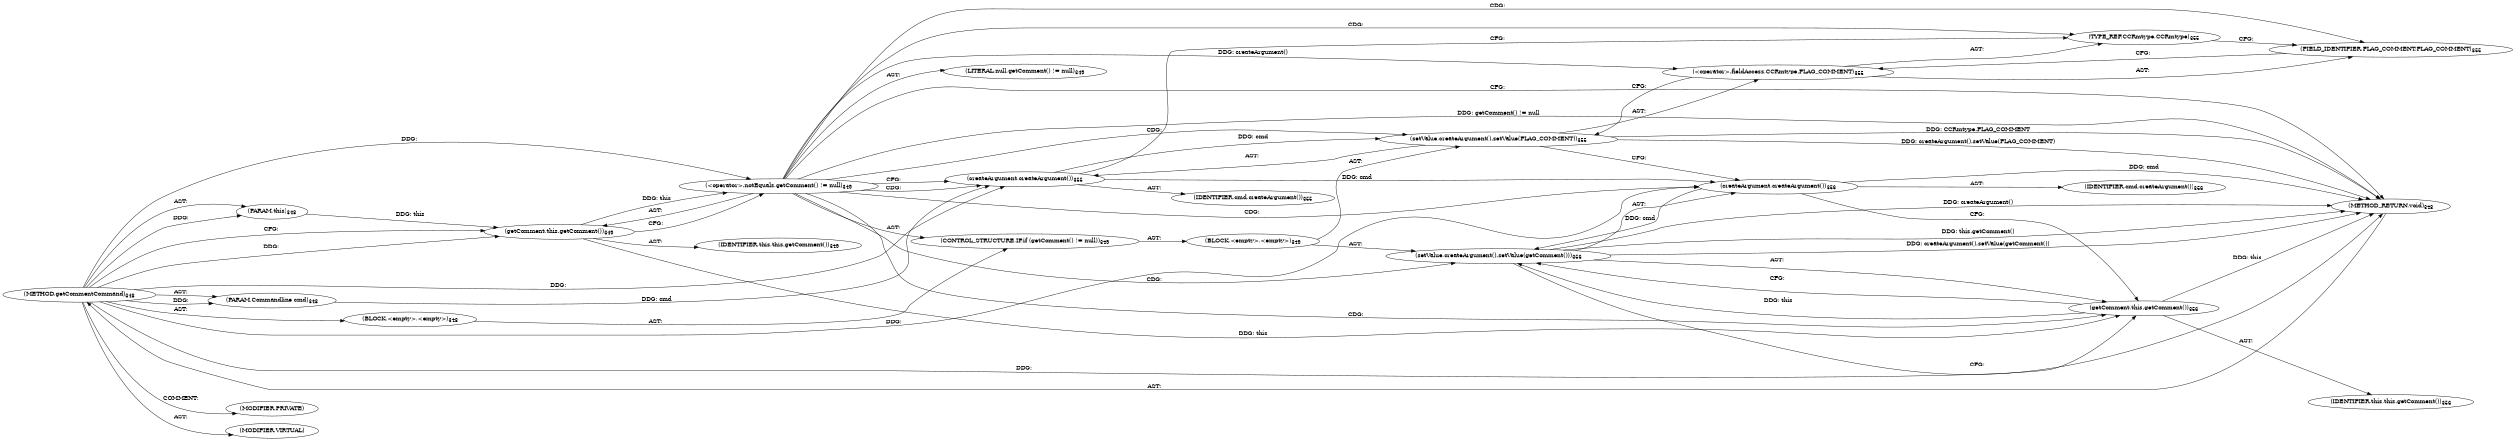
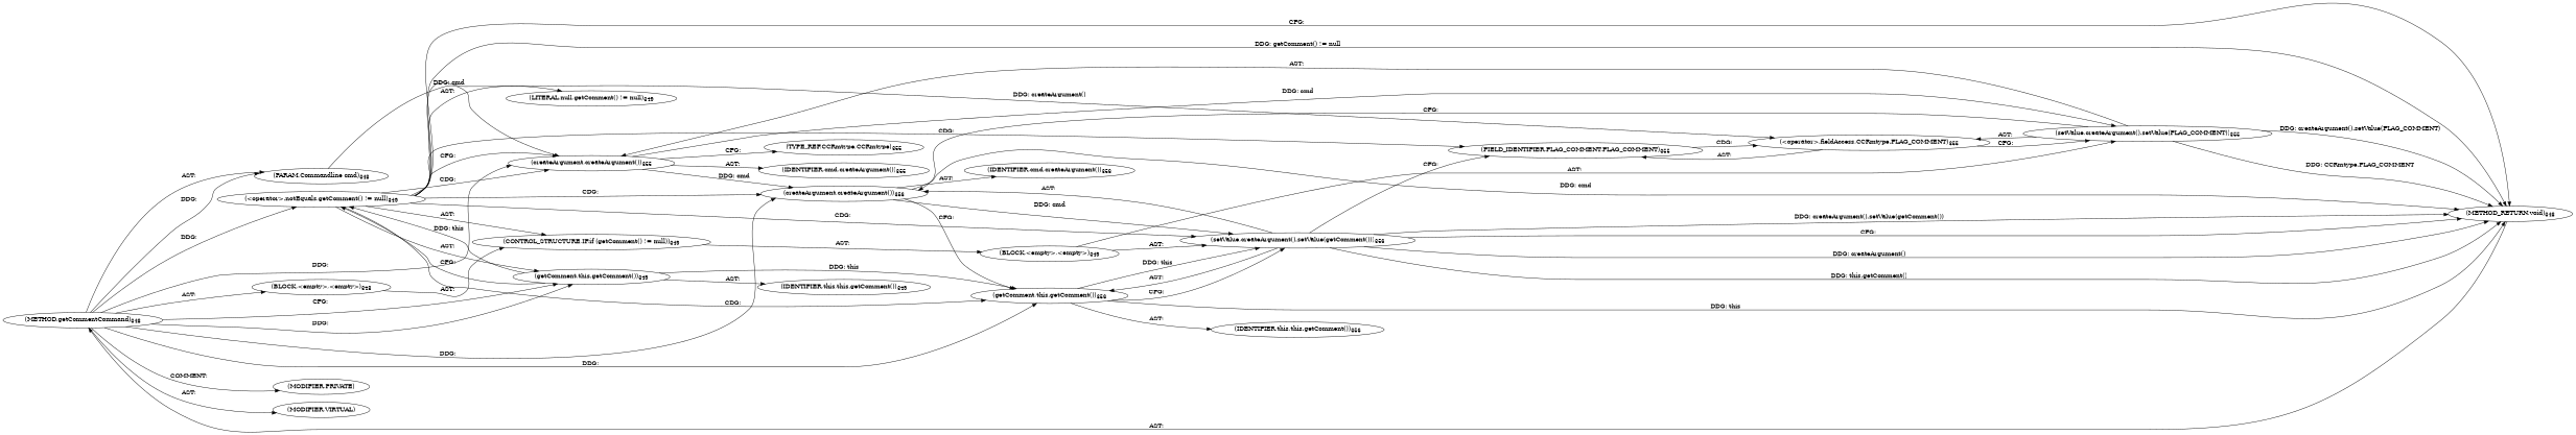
  digraph {
    rankdir=LR
    n1 [label=<(METHOD,getCommentCommand)<SUB>348</SUB>>]
-   n2 [label=<(PARAM,this)<SUB>348</SUB>>]
    n3 [label=<(PARAM,Commandline cmd)<SUB>348</SUB>>]
    n4 [label=<(BLOCK,&lt;empty&gt;,&lt;empty&gt;)<SUB>348</SUB>>]
    n5 [label=<(&lt;operator&gt;.notEquals,getComment() != null)<SUB>349</SUB>>]
    n6 [label=<(getComment,this.getComment())<SUB>349</SUB>>]
    n7 [label=<(createArgument,createArgument())<SUB>355</SUB>>]
    n8 [label=<(createArgument,createArgument())<SUB>356</SUB>>]
    n9 [label=<(getComment,this.getComment())<SUB>356</SUB>>]
    n10 [label=<(MODIFIER,PRIVATE)>]
    n11 [label=<(MODIFIER,VIRTUAL)>]
    n12 [label=<(CONTROL_STRUCTURE,IF,if (getComment() != null))<SUB>349</SUB>>]
    n13 [label=<(METHOD_RETURN,void)<SUB>348</SUB>>]
    n14 [label=<(LITERAL,null,getComment() != null)<SUB>349</SUB>>]
    n15 [label=<(setValue,createArgument().setValue(FLAG_COMMENT))<SUB>355</SUB>>]
    n16 [label=<(&lt;operator&gt;.fieldAccess,CCRmtype.FLAG_COMMENT)<SUB>355</SUB>>]
    n17 [label=<(TYPE_REF,CCRmtype,CCRmtype)<SUB>355</SUB>>]
    n18 [label=<(FIELD_IDENTIFIER,FLAG_COMMENT,FLAG_COMMENT)<SUB>355</SUB>>]
    n19 [label=<(setValue,createArgument().setValue(getComment()))<SUB>356</SUB>>]
    n20 [label=<(IDENTIFIER,this,this.getComment())<SUB>349</SUB>>]
    n21 [label=<(IDENTIFIER,cmd,createArgument())<SUB>355</SUB>>]
    n22 [label=<(IDENTIFIER,cmd,createArgument())<SUB>356</SUB>>]
    n23 [label=<(IDENTIFIER,this,this.getComment())<SUB>356</SUB>>]
    n24 [label=<(BLOCK,&lt;empty&gt;,&lt;empty&gt;)<SUB>349</SUB>>]
-   n1 -> n2 [label="AST: "]
-   n1 -> n2 [label="DDG: "]
    n1 -> n3 [label="AST: "]
    n1 -> n3 [label="DDG: "]
    n1 -> n4 [label="AST: "]
    n1 -> n5 [label="DDG: "]
    n1 -> n6 [label="CFG: "]
    n1 -> n6 [label="DDG: "]
    n1 -> n7 [label="DDG: "]
    n1 -> n8 [label="DDG: "]
    n1 -> n9 [label="DDG: "]
    n1 -> n10 [label="COMMENT: "]
    n1 -> n11 [label="AST: "]
-   n2 -> n6 [label="DDG: this"]
    n3 -> n7 [label="DDG: cmd"]
    n4 -> n12 [label="AST: "]
    n5 -> n6 [label="AST: "]
    n5 -> n7 [label="CFG: "]
    n5 -> n7 [label="CDG: "]
    n5 -> n8 [label="CDG: "]
    n5 -> n9 [label="CDG: "]
    n5 -> n12 [label="AST: "]
    n5 -> n13 [label="CFG: "]
    n5 -> n13 [label="DDG: getComment() != null"]
    n5 -> n14 [label="AST: "]
-   n5 -> n15 [label="CDG: "]
    n5 -> n16 [label="DDG: createArgument()"]
-   n5 -> n17 [label="CDG: "]
    n5 -> n18 [label="CDG: "]
    n5 -> n19 [label="CDG: "]
    n6 -> n5 [label="CFG: "]
    n6 -> n5 [label="DDG: this"]
    n6 -> n9 [label="DDG: this"]
    n6 -> n20 [label="AST: "]
    n7 -> n8 [label="DDG: cmd"]
    n7 -> n15 [label="DDG: cmd"]
    n7 -> n17 [label="CFG: "]
    n7 -> n21 [label="AST: "]
    n8 -> n9 [label="CFG: "]
    n8 -> n13 [label="DDG: cmd"]
    n8 -> n19 [label="DDG: cmd"]
    n8 -> n22 [label="AST: "]
    n9 -> n13 [label="DDG: this"]
    n9 -> n19 [label="CFG: "]
    n9 -> n19 [label="DDG: this"]
    n9 -> n23 [label="AST: "]
    n12 -> n24 [label="AST: "]
    n13 -> n1 [label="AST: "]
    n15 -> n7 [label="AST: "]
    n15 -> n8 [label="CFG: "]
    n15 -> n13 [label="DDG: CCRmtype.FLAG_COMMENT"]
    n15 -> n13 [label="DDG: createArgument().setValue(FLAG_COMMENT)"]
    n15 -> n16 [label="AST: "]
    n16 -> n15 [label="CFG: "]
-   n16 -> n17 [label="AST: "]
    n16 -> n18 [label="AST: "]
-   n17 -> n18 [label="CFG: "]
-   n18 -> n16 [label="CFG: "]
+   n19 -> n18 [label="CFG: "]
+   n18 -> n16 [label="CDG: "]
    n19 -> n8 [label="AST: "]
    n19 -> n9 [label="AST: "]
    n19 -> n13 [label="CFG: "]
    n19 -> n13 [label="DDG: createArgument()"]
    n19 -> n13 [label="DDG: this.getComment()"]
    n19 -> n13 [label="DDG: createArgument().setValue(getComment())"]
    n24 -> n15 [label="AST: "]
    n24 -> n19 [label="AST: "]
  }
